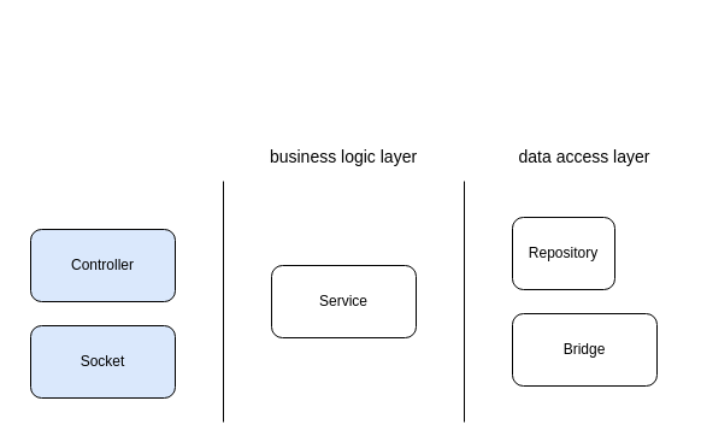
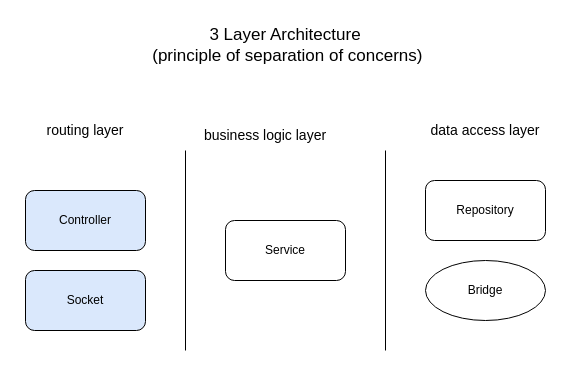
  <mxCell id="0" />
  <mxCell id="1" parent="0" />
  <mxCell id="2" value="Controller" style="rounded=1;whiteSpace=wrap;html=1;fillColor=#dae8fc;" parent="1" vertex="1"><mxGeometry x="25" y="190" width="120" height="60" as="geometry" /></mxCell>
  <mxCell id="3" value="Socket" style="rounded=1;whiteSpace=wrap;html=1;fillColor=#dae8fc;" parent="1" vertex="1"><mxGeometry x="25" y="270" width="120" height="60" as="geometry" /></mxCell>
  <mxCell id="4" value="" style="endArrow=none;html=1;" parent="1" edge="1"><mxGeometry width="50" height="50" relative="1" as="geometry"><mxPoint x="185" y="350" as="sourcePoint" /><mxPoint x="185" y="150" as="targetPoint" /></mxGeometry></mxCell>
  <mxCell id="5" value="Service" style="rounded=1;whiteSpace=wrap;html=1;" parent="1" vertex="1"><mxGeometry x="225" y="220" width="120" height="60" as="geometry" /></mxCell>
  <mxCell id="6" value="" style="endArrow=none;html=1;" parent="1" edge="1"><mxGeometry width="50" height="50" relative="1" as="geometry"><mxPoint x="385" y="350" as="sourcePoint" /><mxPoint x="385" y="150" as="targetPoint" /></mxGeometry></mxCell>
- <mxCell id="7" value="Repository" style="rounded=1;whiteSpace=wrap;html=1;" parent="1" vertex="1"><mxGeometry x="425" y="180" width="85" height="60" as="geometry" /></mxCell>
- <mxCell id="9" value="Bridge" style="rounded=1;whiteSpace=wrap;html=1;" parent="1" vertex="1"><mxGeometry x="425" y="260" width="120" height="60" as="geometry" /></mxCell>
- <mxCell id="10" value="&lt;font style=&quot;font-size: 14px;&quot;&gt;business logic layer&lt;/font&gt;" style="text;html=1;strokeColor=none;fillColor=none;align=center;verticalAlign=middle;whiteSpace=wrap;rounded=0;fontSize=17;" parent="1" vertex="1"><mxGeometry x="215" y="110" width="140" height="40" as="geometry" /></mxCell>
+ <mxCell id="7" value="Repository" style="rounded=1;whiteSpace=wrap;html=1;" parent="1" vertex="1"><mxGeometry x="425" y="180" width="120" height="60" as="geometry" /></mxCell>
+ <mxCell id="8" value="&lt;font style=&quot;font-size: 17px;&quot;&gt;3 Layer Architecture&lt;br&gt;&amp;nbsp;(principle of separation of concerns)&lt;/font&gt;" style="text;html=1;strokeColor=none;fillColor=none;align=center;verticalAlign=middle;whiteSpace=wrap;rounded=0;" parent="1" vertex="1"><mxGeometry x="20" y="20" width="530" height="50" as="geometry" /></mxCell>
+ <mxCell id="9" value="Bridge" style="ellipse;whiteSpace=wrap;html=1;" parent="1" vertex="1"><mxGeometry x="425" y="260" width="120" height="60" as="geometry" /></mxCell>
+ <mxCell id="10" value="&lt;font style=&quot;font-size: 14px;&quot;&gt;business logic layer&lt;/font&gt;" style="text;html=1;strokeColor=none;fillColor=none;align=center;verticalAlign=middle;whiteSpace=wrap;rounded=0;fontSize=17;" parent="1" vertex="1"><mxGeometry x="195" y="115" width="140" height="40" as="geometry" /></mxCell>
  <mxCell id="11" value="&lt;font style=&quot;font-size: 14px;&quot;&gt;data access layer&lt;/font&gt;" style="text;html=1;strokeColor=none;fillColor=none;align=center;verticalAlign=middle;whiteSpace=wrap;rounded=0;fontSize=17;" parent="1" vertex="1"><mxGeometry x="410" y="110" width="150" height="40" as="geometry" /></mxCell>
+ <mxCell id="12" value="&lt;font style=&quot;font-size: 14px;&quot;&gt;routing layer&lt;/font&gt;" style="text;html=1;strokeColor=none;fillColor=none;align=center;verticalAlign=middle;whiteSpace=wrap;rounded=0;fontSize=17;" parent="1" vertex="1"><mxGeometry x="35" y="110" width="100" height="40" as="geometry" /></mxCell>
